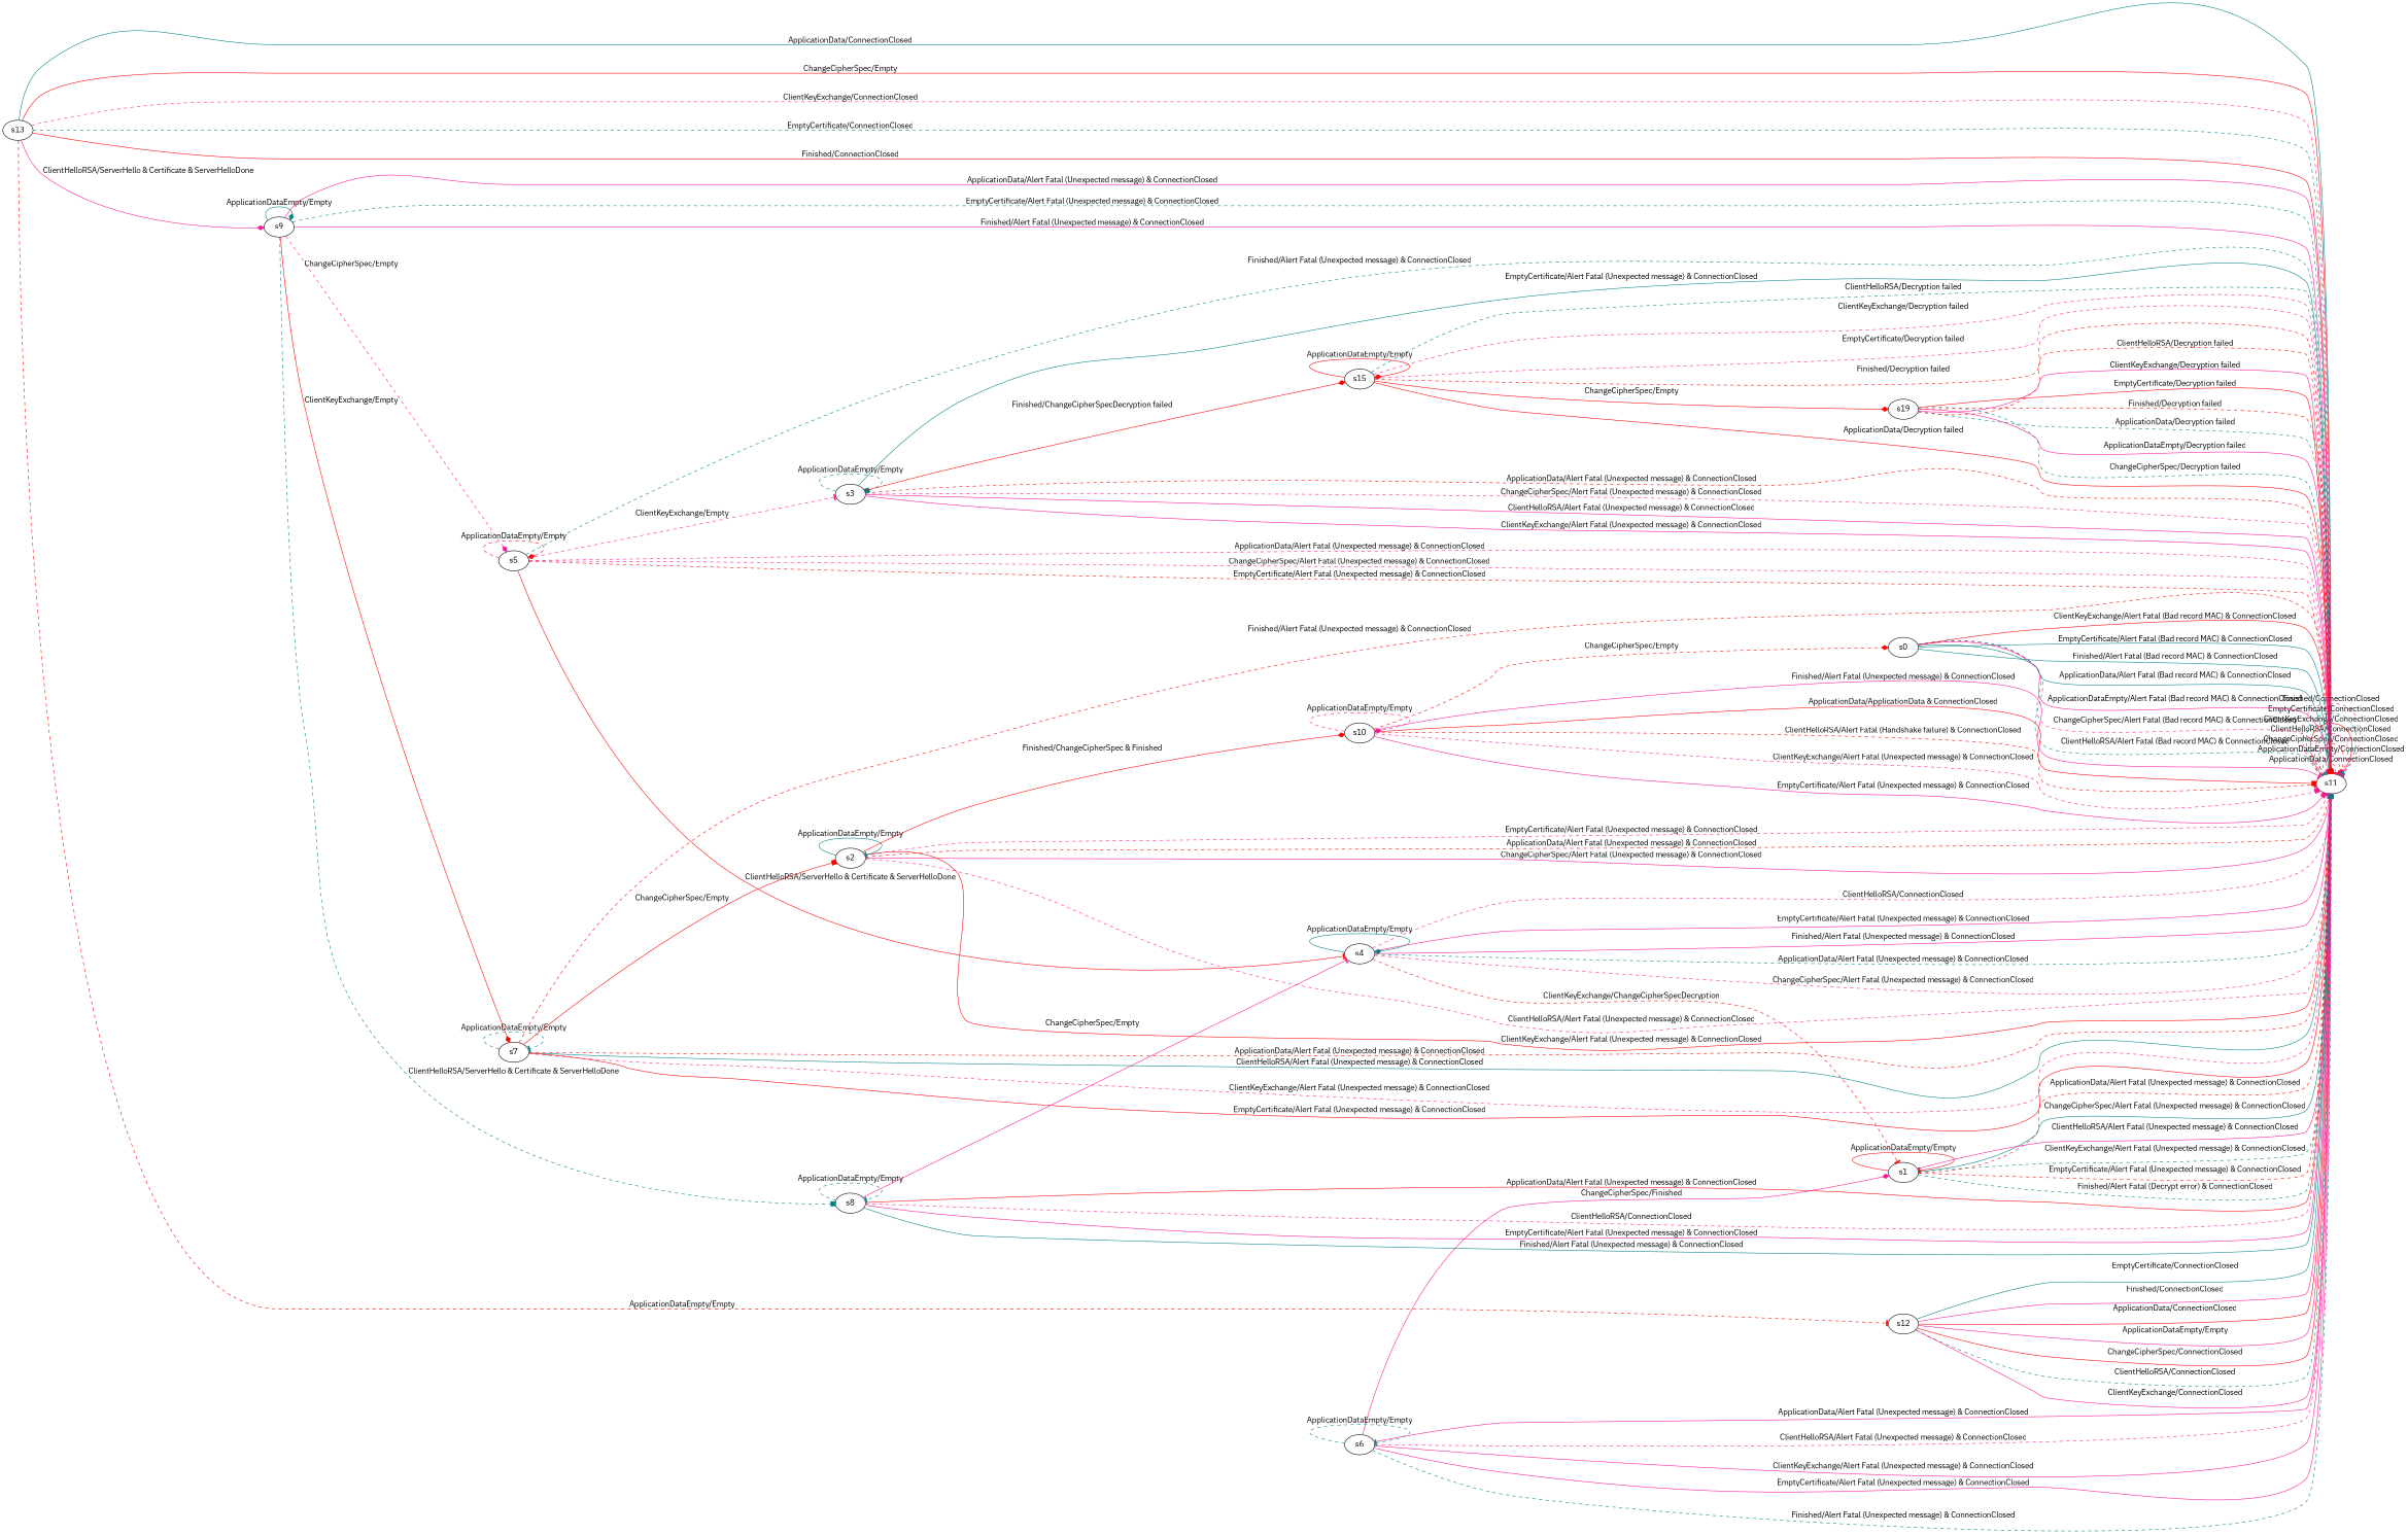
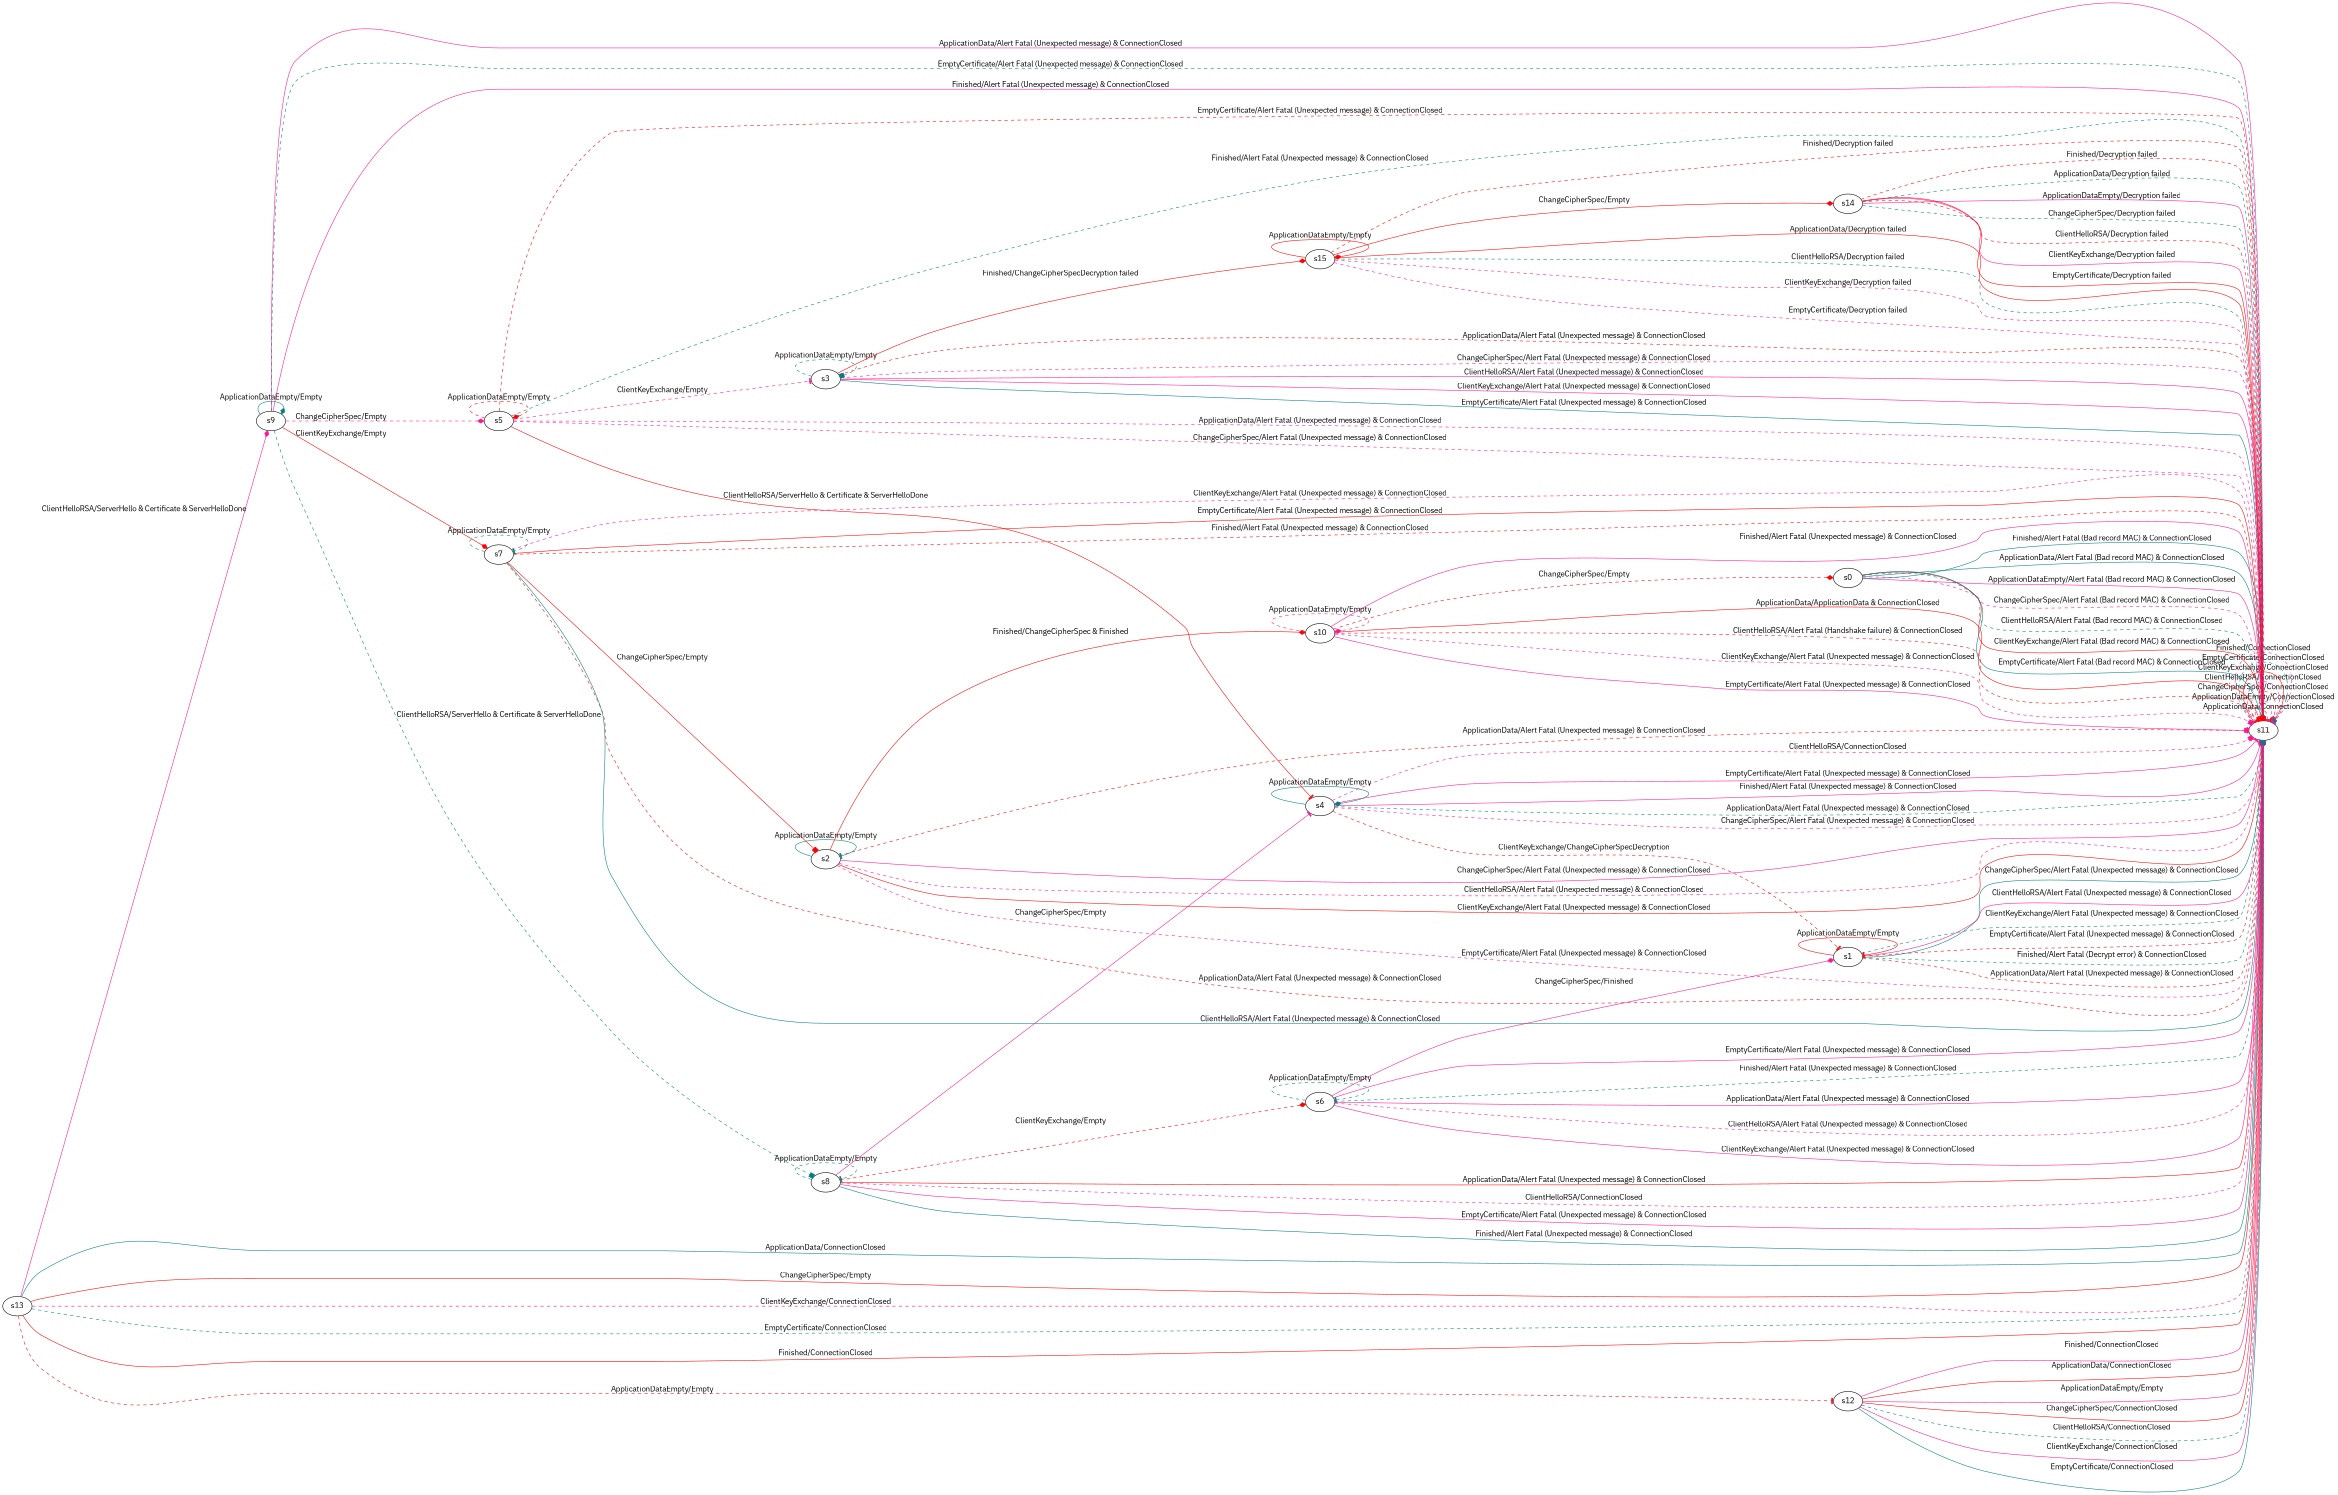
  digraph {
    fontname="IBM Plex Sans"
    rankdir=LR
    node [fontname="IBM Plex Sans"]
    edge [arrowhead=tee color=deeppink fontname="IBM Plex Sans" style=dashed]
    n1 [label=s13]
    n2 [label=s9]
    n3 [label=s11]
    n4 [label=s12]
    n5 [label=s5]
    n6 [label=s7]
    n7 [label=s8]
    n8 [label=s0]
    n9 [label=s1]
    n10 [label=s2]
    n11 [label=s10]
    n12 [label=s3]
    n13 [label=s15]
-   n14 [label=s19]
+   n14 [label=s14]
    n15 [label=s4]
    n16 [label=s6]
    n1 -> n2 [arrowhead=diamond label="ClientHelloRSA/ServerHello & Certificate & ServerHelloDone" style=solid]
    n1 -> n3 [arrowhead=diamond color=teal label="ApplicationData/ConnectionClosed" style=solid]
    n1 -> n3 [arrowhead=diamond color=red label="ChangeCipherSpec/Empty" style=solid]
    n1 -> n3 [label="ClientKeyExchange/ConnectionClosed"]
    n1 -> n3 [color=teal label="EmptyCertificate/ConnectionClosed"]
    n1 -> n3 [arrowhead=box color=red label="Finished/ConnectionClosed" style=solid]
    n1 -> n4 [color=red label="ApplicationDataEmpty/Empty"]
    n2 -> n2 [arrowhead=diamond color=teal label="ApplicationDataEmpty/Empty" style=solid]
    n2 -> n3 [arrowhead=diamond label="ApplicationData/Alert Fatal (Unexpected message) & ConnectionClosed" style=solid]
    n2 -> n3 [arrowhead=box color=teal label="EmptyCertificate/Alert Fatal (Unexpected message) & ConnectionClosed"]
    n2 -> n3 [arrowhead=box label="Finished/Alert Fatal (Unexpected message) & ConnectionClosed" style=solid]
    n2 -> n5 [arrowhead=diamond label="ChangeCipherSpec/Empty"]
    n2 -> n6 [arrowhead=diamond color=red label="ClientKeyExchange/Empty" style=solid]
    n2 -> n7 [arrowhead=box color=teal label="ClientHelloRSA/ServerHello & Certificate & ServerHelloDone"]
    n3 -> n3 [color=red label="ApplicationData/ConnectionClosed"]
    n3 -> n3 [label="ApplicationDataEmpty/ConnectionClosed"]
    n3 -> n3 [arrowhead=diamond color=red label="ChangeCipherSpec/ConnectionClosed"]
    n3 -> n3 [arrowhead=diamond label="ClientHelloRSA/ConnectionClosed"]
    n3 -> n3 [color=red label="ClientKeyExchange/ConnectionClosed" style=solid]
    n3 -> n3 [arrowhead=box color=teal label="EmptyCertificate/ConnectionClosed"]
    n3 -> n3 [label="Finished/ConnectionClosed"]
    n4 -> n3 [arrowhead=diamond color=red label="ApplicationData/ConnectionClosed" style=solid]
    n4 -> n3 [arrowhead=box label="ApplicationDataEmpty/Empty" style=solid]
    n4 -> n3 [arrowhead=diamond color=red label="ChangeCipherSpec/ConnectionClosed" style=solid]
    n4 -> n3 [arrowhead=diamond color=teal label="ClientHelloRSA/ConnectionClosed"]
    n4 -> n3 [label="ClientKeyExchange/ConnectionClosed" style=solid]
    n4 -> n3 [color=teal label="EmptyCertificate/ConnectionClosed" style=solid]
    n4 -> n3 [label="Finished/ConnectionClosed" style=solid]
    n5 -> n3 [arrowhead=diamond label="ApplicationData/Alert Fatal (Unexpected message) & ConnectionClosed"]
    n5 -> n3 [label="ChangeCipherSpec/Alert Fatal (Unexpected message) & ConnectionClosed"]
    n5 -> n3 [color=red label="EmptyCertificate/Alert Fatal (Unexpected message) & ConnectionClosed"]
    n5 -> n3 [arrowhead=box color=teal label="Finished/Alert Fatal (Unexpected message) & ConnectionClosed"]
    n5 -> n5 [arrowhead=diamond color=red label="ApplicationDataEmpty/Empty"]
    n5 -> n12 [label="ClientKeyExchange/Empty"]
    n5 -> n15 [color=red label="ClientHelloRSA/ServerHello & Certificate & ServerHelloDone" style=solid]
    n6 -> n3 [arrowhead=box color=red label="ApplicationData/Alert Fatal (Unexpected message) & ConnectionClosed"]
    n6 -> n3 [arrowhead=diamond color=teal label="ClientHelloRSA/Alert Fatal (Unexpected message) & ConnectionClosed" style=solid]
    n6 -> n3 [arrowhead=diamond label="ClientKeyExchange/Alert Fatal (Unexpected message) & ConnectionClosed"]
    n6 -> n3 [arrowhead=diamond color=red label="EmptyCertificate/Alert Fatal (Unexpected message) & ConnectionClosed" style=solid]
    n6 -> n3 [arrowhead=diamond color=red label="Finished/Alert Fatal (Unexpected message) & ConnectionClosed"]
    n6 -> n6 [color=teal label="ApplicationDataEmpty/Empty"]
    n6 -> n10 [arrowhead=box color=red label="ChangeCipherSpec/Empty" style=solid]
    n7 -> n3 [color=red label="ApplicationData/Alert Fatal (Unexpected message) & ConnectionClosed" style=solid]
    n7 -> n3 [label="ClientHelloRSA/ConnectionClosed"]
    n7 -> n3 [arrowhead=box label="EmptyCertificate/Alert Fatal (Unexpected message) & ConnectionClosed" style=solid]
    n7 -> n3 [arrowhead=box color=teal label="Finished/Alert Fatal (Unexpected message) & ConnectionClosed" style=solid]
    n7 -> n7 [color=teal label="ApplicationDataEmpty/Empty"]
    n7 -> n15 [label="ChangeCipherSpec/Empty" style=solid]
+   n7 -> n16 [arrowhead=diamond color=red label="ClientKeyExchange/Empty"]
    n8 -> n3 [color=teal label="ApplicationData/Alert Fatal (Bad record MAC) & ConnectionClosed" style=solid]
    n8 -> n3 [arrowhead=diamond label="ApplicationDataEmpty/Alert Fatal (Bad record MAC) & ConnectionClosed" style=solid]
    n8 -> n3 [arrowhead=box label="ChangeCipherSpec/Alert Fatal (Bad record MAC) & ConnectionClosed"]
    n8 -> n3 [color=teal label="ClientHelloRSA/Alert Fatal (Bad record MAC) & ConnectionClosed"]
    n8 -> n3 [color=red label="ClientKeyExchange/Alert Fatal (Bad record MAC) & ConnectionClosed" style=solid]
    n8 -> n3 [color=teal label="EmptyCertificate/Alert Fatal (Bad record MAC) & ConnectionClosed" style=solid]
    n8 -> n3 [color=teal label="Finished/Alert Fatal (Bad record MAC) & ConnectionClosed" style=solid]
    n9 -> n3 [arrowhead=box color=red label="ApplicationData/Alert Fatal (Unexpected message) & ConnectionClosed"]
    n9 -> n3 [color=teal label="ChangeCipherSpec/Alert Fatal (Unexpected message) & ConnectionClosed" style=solid]
    n9 -> n3 [arrowhead=diamond label="ClientHelloRSA/Alert Fatal (Unexpected message) & ConnectionClosed" style=solid]
    n9 -> n3 [color=teal label="ClientKeyExchange/Alert Fatal (Unexpected message) & ConnectionClosed"]
    n9 -> n3 [arrowhead=box color=red label="EmptyCertificate/Alert Fatal (Unexpected message) & ConnectionClosed"]
    n9 -> n3 [arrowhead=box color=teal label="Finished/Alert Fatal (Decrypt error) & ConnectionClosed"]
    n9 -> n9 [color=red label="ApplicationDataEmpty/Empty" style=solid]
    n10 -> n3 [color=red label="ApplicationData/Alert Fatal (Unexpected message) & ConnectionClosed"]
    n10 -> n3 [arrowhead=box label="ChangeCipherSpec/Alert Fatal (Unexpected message) & ConnectionClosed" style=solid]
    n10 -> n3 [label="ClientHelloRSA/Alert Fatal (Unexpected message) & ConnectionClosed"]
    n10 -> n3 [arrowhead=diamond color=red label="ClientKeyExchange/Alert Fatal (Unexpected message) & ConnectionClosed" style=solid]
    n10 -> n3 [label="EmptyCertificate/Alert Fatal (Unexpected message) & ConnectionClosed"]
    n10 -> n10 [color=teal label="ApplicationDataEmpty/Empty" style=solid]
    n10 -> n11 [arrowhead=diamond color=red label="Finished/ChangeCipherSpec & Finished" style=solid]
    n11 -> n3 [arrowhead=box color=red label="ApplicationData/ApplicationData & ConnectionClosed" style=solid]
    n11 -> n3 [color=red label="ClientHelloRSA/Alert Fatal (Handshake failure) & ConnectionClosed"]
    n11 -> n3 [arrowhead=box label="ClientKeyExchange/Alert Fatal (Unexpected message) & ConnectionClosed"]
    n11 -> n3 [arrowhead=box label="EmptyCertificate/Alert Fatal (Unexpected message) & ConnectionClosed" style=solid]
    n11 -> n3 [label="Finished/Alert Fatal (Unexpected message) & ConnectionClosed" style=solid]
    n11 -> n8 [arrowhead=diamond color=red label="ChangeCipherSpec/Empty"]
    n11 -> n11 [arrowhead=diamond label="ApplicationDataEmpty/Empty"]
    n12 -> n3 [color=red label="ApplicationData/Alert Fatal (Unexpected message) & ConnectionClosed"]
    n12 -> n3 [label="ChangeCipherSpec/Alert Fatal (Unexpected message) & ConnectionClosed"]
    n12 -> n3 [label="ClientHelloRSA/Alert Fatal (Unexpected message) & ConnectionClosed" style=solid]
    n12 -> n3 [arrowhead=diamond label="ClientKeyExchange/Alert Fatal (Unexpected message) & ConnectionClosed" style=solid]
    n12 -> n3 [arrowhead=diamond color=teal label="EmptyCertificate/Alert Fatal (Unexpected message) & ConnectionClosed" style=solid]
    n12 -> n12 [arrowhead=box color=teal label="ApplicationDataEmpty/Empty"]
    n12 -> n13 [arrowhead=diamond color=red label="Finished/ChangeCipherSpecDecryption failed" style=solid]
    n13 -> n3 [arrowhead=diamond color=red label="ApplicationData/Decryption failed" style=solid]
    n13 -> n3 [arrowhead=diamond color=teal label="ClientHelloRSA/Decryption failed"]
    n13 -> n3 [arrowhead=diamond label="ClientKeyExchange/Decryption failed"]
    n13 -> n3 [arrowhead=diamond label="EmptyCertificate/Decryption failed"]
    n13 -> n3 [arrowhead=diamond color=red label="Finished/Decryption failed"]
    n13 -> n13 [arrowhead=diamond color=red label="ApplicationDataEmpty/Empty" style=solid]
    n13 -> n14 [arrowhead=diamond color=red label="ChangeCipherSpec/Empty" style=solid]
    n14 -> n3 [arrowhead=box color=teal label="ApplicationData/Decryption failed"]
    n14 -> n3 [arrowhead=box label="ApplicationDataEmpty/Decryption failed" style=solid]
    n14 -> n3 [arrowhead=diamond color=teal label="ChangeCipherSpec/Decryption failed"]
    n14 -> n3 [color=red label="ClientHelloRSA/Decryption failed"]
    n14 -> n3 [arrowhead=box label="ClientKeyExchange/Decryption failed" style=solid]
    n14 -> n3 [arrowhead=box color=red label="EmptyCertificate/Decryption failed" style=solid]
    n14 -> n3 [arrowhead=box color=red label="Finished/Decryption failed"]
    n15 -> n3 [color=teal label="ApplicationData/Alert Fatal (Unexpected message) & ConnectionClosed"]
    n15 -> n3 [arrowhead=box label="ChangeCipherSpec/Alert Fatal (Unexpected message) & ConnectionClosed"]
    n15 -> n3 [arrowhead=box label="ClientHelloRSA/ConnectionClosed"]
    n15 -> n3 [label="EmptyCertificate/Alert Fatal (Unexpected message) & ConnectionClosed" style=solid]
    n15 -> n3 [arrowhead=diamond label="Finished/Alert Fatal (Unexpected message) & ConnectionClosed" style=solid]
    n15 -> n9 [color=red label="ClientKeyExchange/ChangeCipherSpecDecryption"]
    n15 -> n15 [arrowhead=diamond color=teal label="ApplicationDataEmpty/Empty" style=solid]
    n16 -> n3 [arrowhead=diamond label="ApplicationData/Alert Fatal (Unexpected message) & ConnectionClosed" style=solid]
    n16 -> n3 [label="ClientHelloRSA/Alert Fatal (Unexpected message) & ConnectionClosed"]
    n16 -> n3 [arrowhead=box label="ClientKeyExchange/Alert Fatal (Unexpected message) & ConnectionClosed" style=solid]
    n16 -> n3 [arrowhead=diamond label="EmptyCertificate/Alert Fatal (Unexpected message) & ConnectionClosed" style=solid]
    n16 -> n3 [arrowhead=box color=teal label="Finished/Alert Fatal (Unexpected message) & ConnectionClosed"]
    n16 -> n9 [arrowhead=diamond label="ChangeCipherSpec/Finished" style=solid]
    n16 -> n16 [color=teal label="ApplicationDataEmpty/Empty"]
  }
